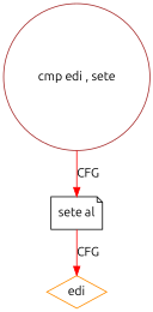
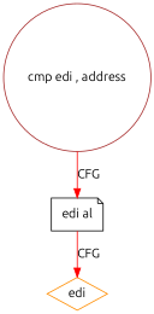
  digraph {
    fontname=Ubuntu
    node [fontname=Ubuntu]
    edge [arrowhead=normal color=red fontname=Ubuntu]
-   n1 [color=brown label="cmp edi , sete" shape=circle]
-   n2 [color=black label="sete al" shape=note]
+   n1 [color=brown label="cmp edi , address" shape=circle]
+   n2 [color=black label="edi al" shape=note]
    n3 [color=darkorange label=edi shape=diamond]
    n1 -> n2 [label=CFG]
    n2 -> n3 [label=CFG]
  }
